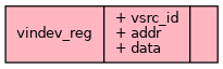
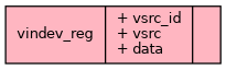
  digraph {
    rankdir=LR
-   n1 [color=black fillcolor=lightpink fontcolor=black fontname=Helvetica fontsize=10 height=0.2 label="{vindev_reg\n|+ vsrc_id\l+ addr\l+ data\l|}" shape=record style=filled width=0.4]
+   n1 [color=black fillcolor=lightpink fontcolor=black fontname=Helvetica fontsize=10 height=0.2 label="{vindev_reg\n|+ vsrc_id\l+ vsrc\l+ data\l|}" shape=record style=filled width=0.4]
  }
